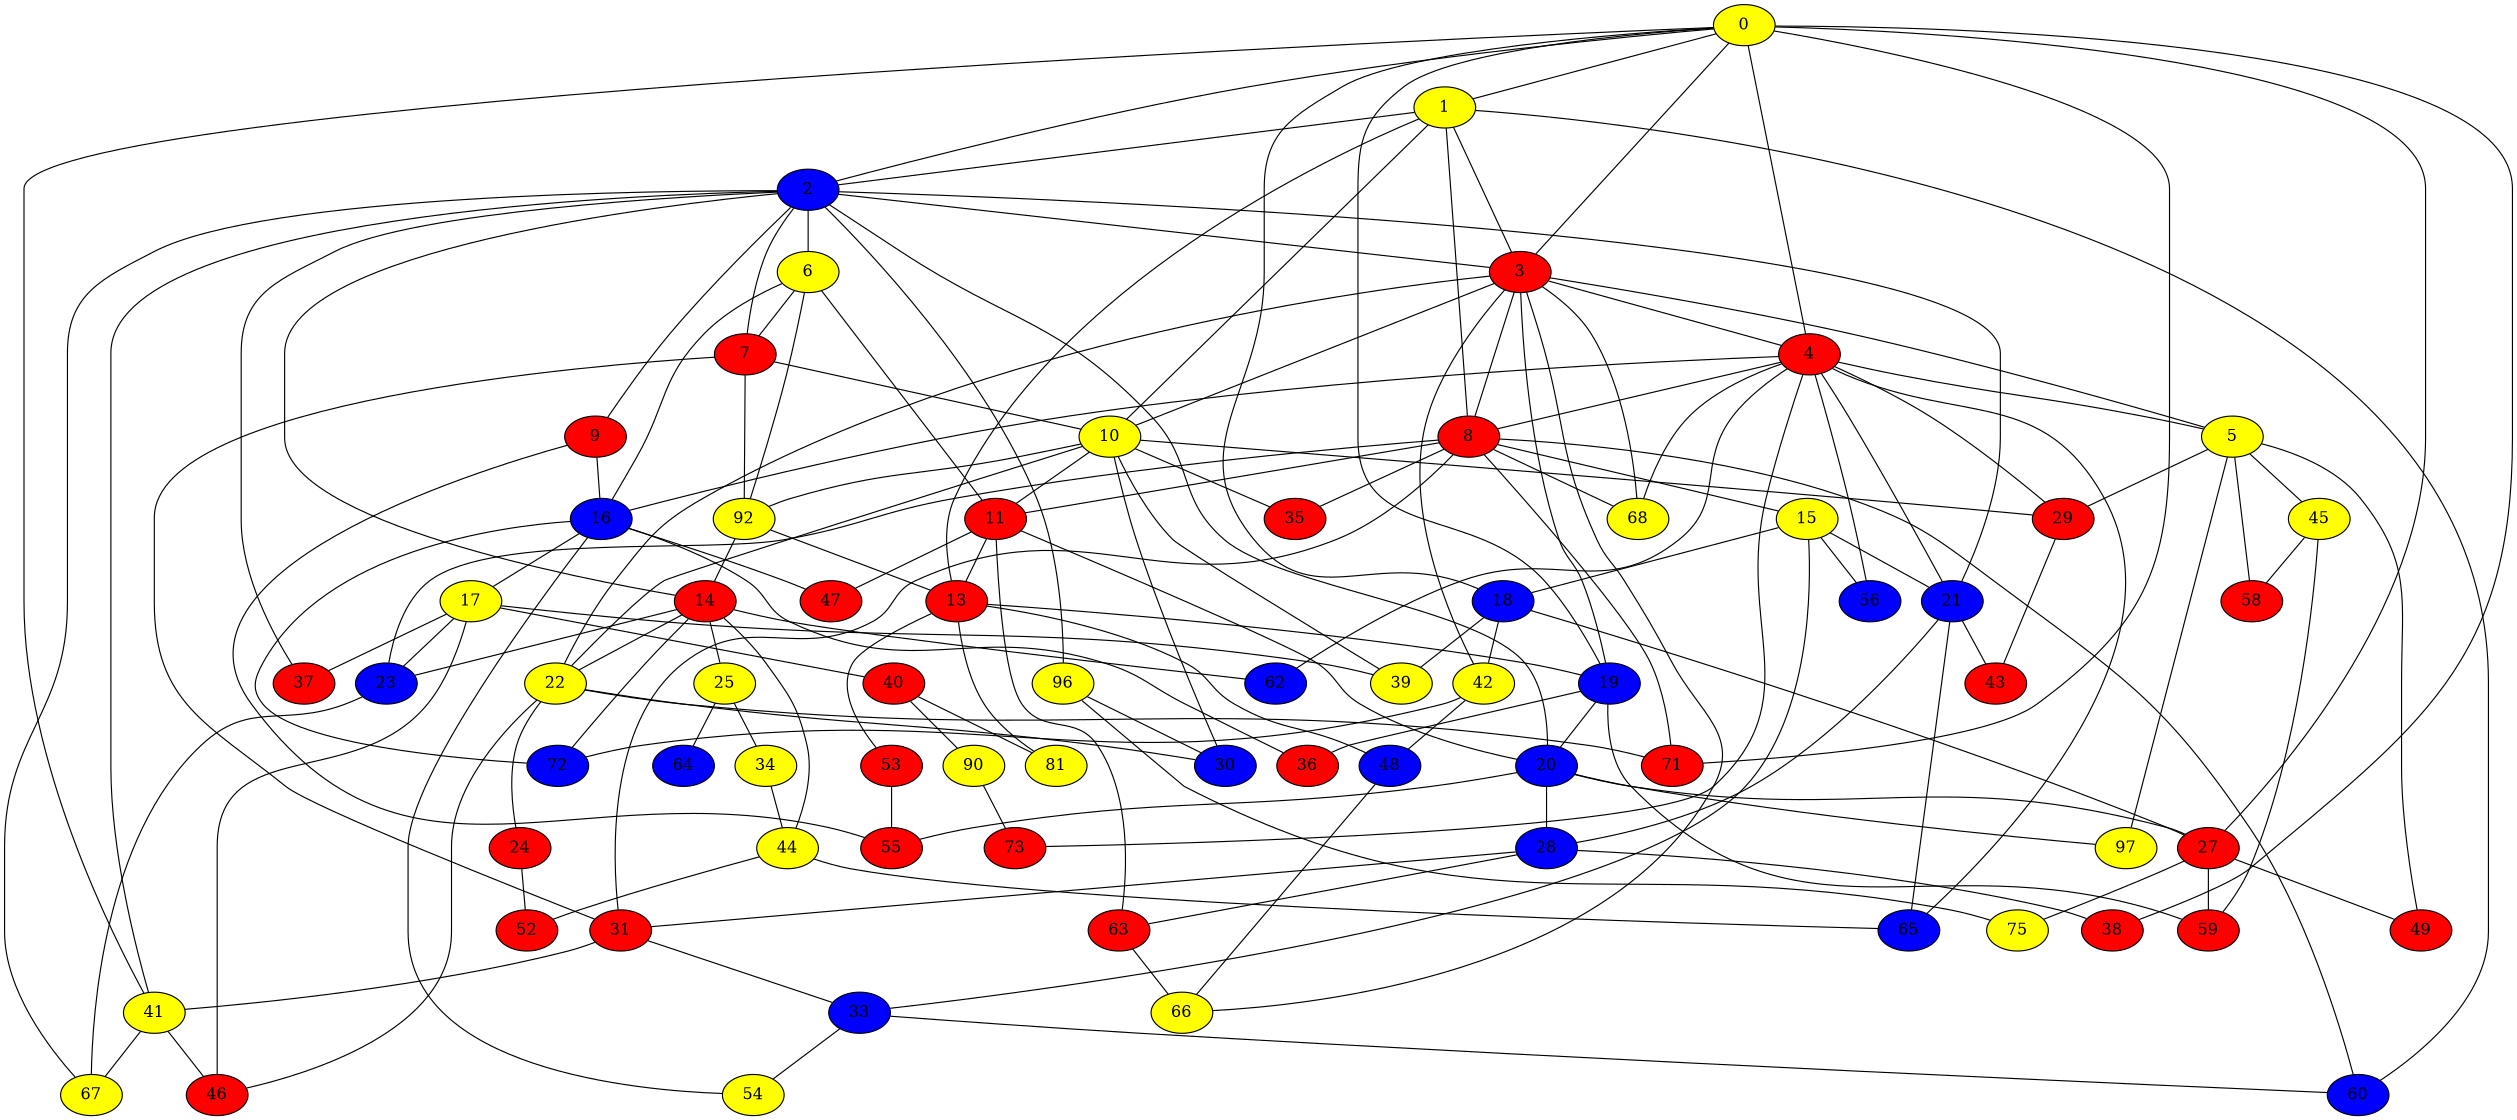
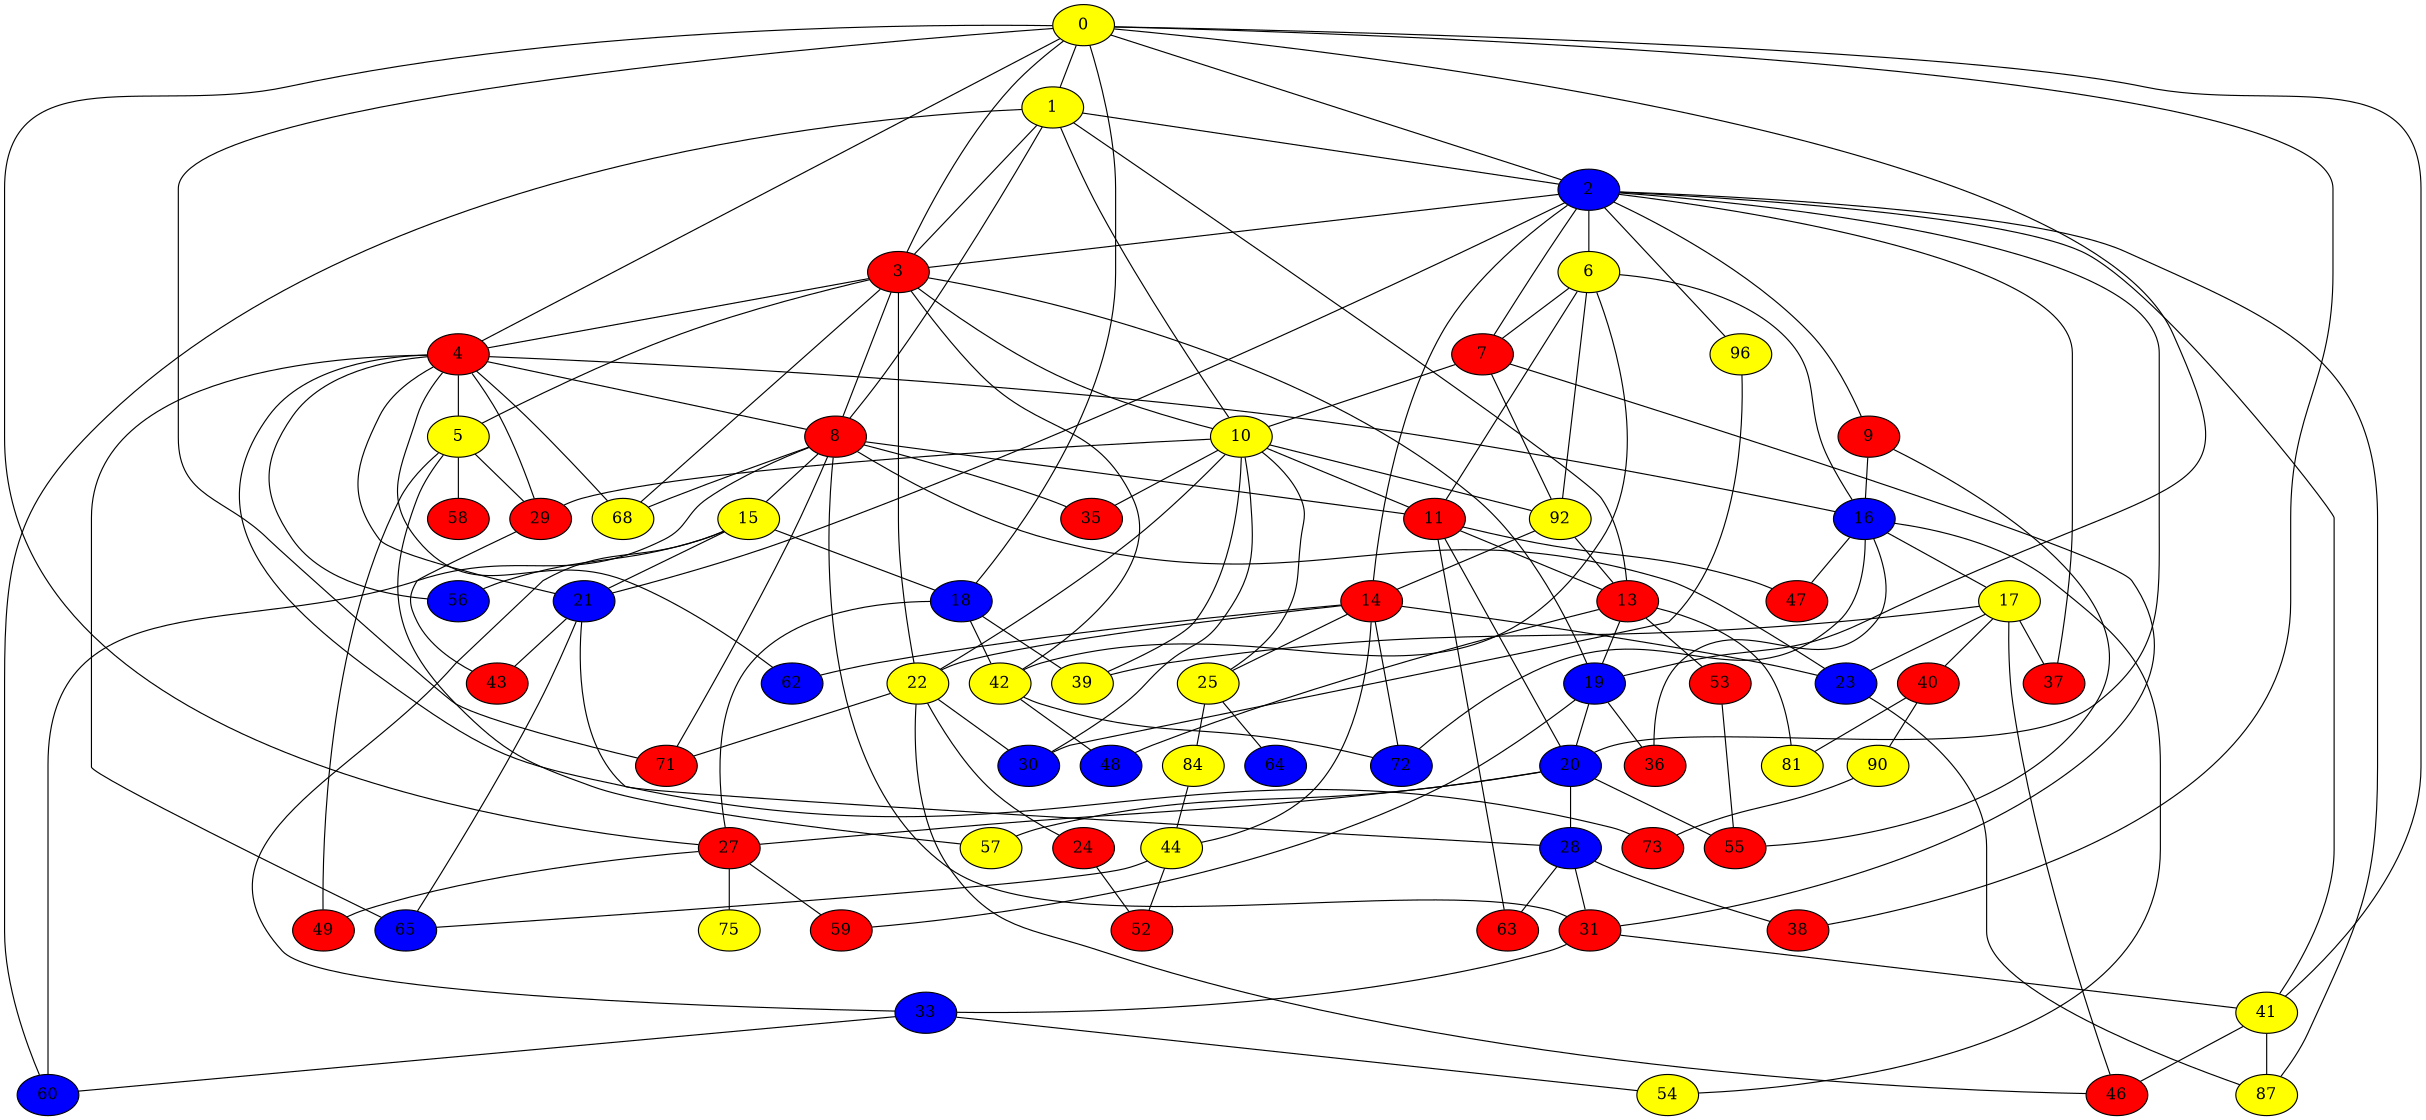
  graph {
    node [fillcolor=red style=filled]
    0 [fillcolor=yellow]
    1 [fillcolor=yellow]
    2 [fillcolor=blue]
    3
    4
    18 [fillcolor=blue]
    19 [fillcolor=blue]
    27
    38
    41 [fillcolor=yellow]
    71
    8
    10 [fillcolor=yellow]
    13
    60 [fillcolor=blue]
    6 [fillcolor=yellow]
    7
    9
    14
    20 [fillcolor=blue]
    21 [fillcolor=blue]
    n22 [fillcolor=yellow label=96]
    37
-   67 [fillcolor=yellow]
+   67 [fillcolor=yellow label=87]
    5 [fillcolor=yellow]
    22 [fillcolor=yellow]
    42 [fillcolor=yellow]
-   66 [fillcolor=yellow]
    68 [fillcolor=yellow]
    16 [fillcolor=blue]
    29
    56 [fillcolor=blue]
    62 [fillcolor=blue]
    65 [fillcolor=blue]
    73
    15 [fillcolor=yellow]
    33 [fillcolor=blue]
    39 [fillcolor=yellow]
    36
    59
    49
    n42 [fillcolor=yellow label=75]
    46
    11
    31
    23 [fillcolor=blue]
    35
    n48 [fillcolor=yellow label=92]
    25 [fillcolor=yellow]
    30 [fillcolor=blue]
    48 [fillcolor=blue]
    53
    n53 [fillcolor=yellow label=81]
    55
    44 [fillcolor=yellow]
    72 [fillcolor=blue]
-   57 [fillcolor=yellow label=97]
+   57 [fillcolor=yellow]
    28 [fillcolor=blue]
    43
-   45 [fillcolor=yellow]
    58
    24
    47
    17 [fillcolor=yellow]
    54 [fillcolor=yellow]
    63
-   34 [fillcolor=yellow]
+   34 [fillcolor=yellow label=84]
    64 [fillcolor=blue]
    52
    40
    n71 [fillcolor=yellow label=90]
    0 -- 1
    0 -- 2
    0 -- 3
    0 -- 4
    0 -- 18
    0 -- 19
    0 -- 27
    0 -- 38
    0 -- 41
    0 -- 71
    1 -- 2
    1 -- 3
    1 -- 8
    1 -- 10
    1 -- 13
    1 -- 60
    2 -- 3
    2 -- 41
    2 -- 6
    2 -- 7
    2 -- 9
    2 -- 14
    2 -- 20
    2 -- 21
    2 -- n22
    2 -- 37
    2 -- 67
    3 -- 4
    3 -- 19
    3 -- 8
    3 -- 10
    3 -- 5
    3 -- 22
    3 -- 42
-   3 -- 66
    3 -- 68
    4 -- 8
    4 -- 21
    4 -- 5
    4 -- 68
    4 -- 16
    4 -- 29
    4 -- 56
    4 -- 62
    4 -- 65
    4 -- 73
    18 -- 27
    18 -- 42
    18 -- 39
    19 -- 20
    19 -- 36
    19 -- 59
    27 -- 59
    27 -- 49
    27 -- n42
    41 -- 67
    41 -- 46
    8 -- 71
    8 -- 60
    8 -- 68
    8 -- 15
    8 -- 11
    8 -- 31
    8 -- 23
    8 -- 35
    10 -- 22
    10 -- 29
    10 -- 39
    10 -- 11
    10 -- 35
    10 -- n48
+   10 -- 25
    10 -- 30
    13 -- 19
    13 -- 48
    13 -- 53
    13 -- n53
    6 -- 7
+   6 -- 42
    6 -- 16
    6 -- 11
    6 -- n48
    7 -- 10
    7 -- 31
    7 -- n48
    9 -- 16
    9 -- 55
    14 -- 22
    14 -- 62
    14 -- 23
    14 -- 25
    14 -- 44
    14 -- 72
    20 -- 27
    20 -- 55
    20 -- 57
    20 -- 28
    21 -- 65
    21 -- 28
    21 -- 43
-   n22 -- n42
    n22 -- 30
    5 -- 29
    5 -- 49
    5 -- 57
-   5 -- 45
    5 -- 58
    22 -- 71
    22 -- 46
    22 -- 30
    22 -- 24
    42 -- 48
    42 -- 72
    16 -- 36
    16 -- 72
    16 -- 47
    16 -- 17
    16 -- 54
    29 -- 43
    15 -- 18
    15 -- 21
    15 -- 56
    15 -- 33
    33 -- 60
    33 -- 54
    11 -- 13
    11 -- 20
    11 -- 47
    11 -- 63
    31 -- 41
    31 -- 33
    23 -- 67
    n48 -- 13
    n48 -- 14
    25 -- 34
    25 -- 64
-   48 -- 66
    53 -- 55
    44 -- 65
    44 -- 52
    28 -- 38
    28 -- 31
    28 -- 63
-   45 -- 59
-   45 -- 58
    24 -- 52
    17 -- 37
    17 -- 39
    17 -- 46
    17 -- 23
    17 -- 40
-   63 -- 66
    34 -- 44
    40 -- n53
    40 -- n71
    n71 -- 73
  }
